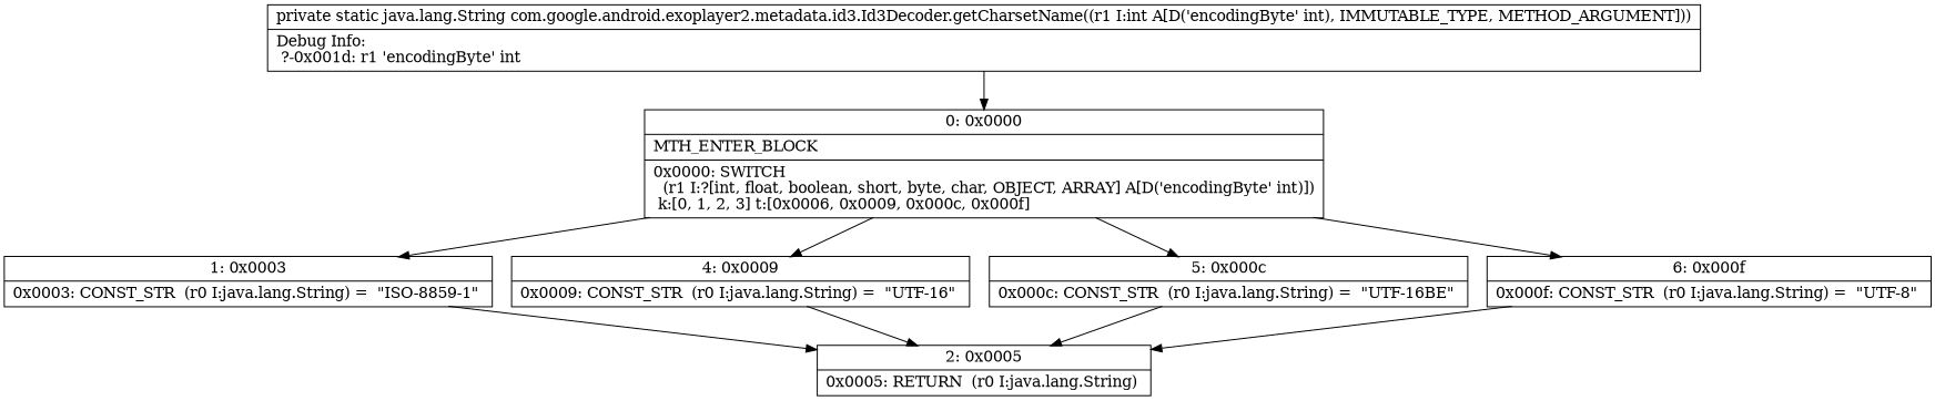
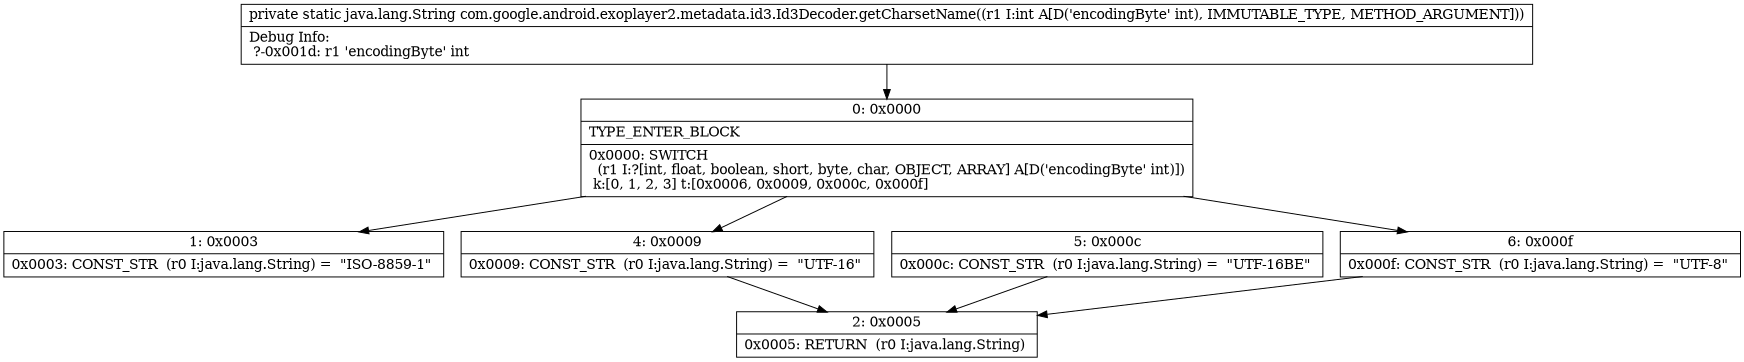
  digraph {
    node [shape=record]
-   n1 [label="{0\:\ 0x0000|MTH_ENTER_BLOCK\l|0x0000: SWITCH  \l  (r1 I:?[int, float, boolean, short, byte, char, OBJECT, ARRAY] A[D('encodingByte' int)])\l k:[0, 1, 2, 3] t:[0x0006, 0x0009, 0x000c, 0x000f] \l}"]
+   n1 [label="{0\:\ 0x0000|TYPE_ENTER_BLOCK\l|0x0000: SWITCH  \l  (r1 I:?[int, float, boolean, short, byte, char, OBJECT, ARRAY] A[D('encodingByte' int)])\l k:[0, 1, 2, 3] t:[0x0006, 0x0009, 0x000c, 0x000f] \l}"]
    n2 [label="{1\:\ 0x0003|0x0003: CONST_STR  (r0 I:java.lang.String) =  \"ISO\-8859\-1\" \l}"]
    n3 [label="{4\:\ 0x0009|0x0009: CONST_STR  (r0 I:java.lang.String) =  \"UTF\-16\" \l}"]
    n4 [label="{5\:\ 0x000c|0x000c: CONST_STR  (r0 I:java.lang.String) =  \"UTF\-16BE\" \l}"]
    n5 [label="{6\:\ 0x000f|0x000f: CONST_STR  (r0 I:java.lang.String) =  \"UTF\-8\" \l}"]
    n6 [label="{2\:\ 0x0005|0x0005: RETURN  (r0 I:java.lang.String) \l}"]
    n7 [label="{private static java.lang.String com.google.android.exoplayer2.metadata.id3.Id3Decoder.getCharsetName((r1 I:int A[D('encodingByte' int), IMMUTABLE_TYPE, METHOD_ARGUMENT]))  | Debug Info:\l  ?\-0x001d: r1 'encodingByte' int\l}"]
    n1 -> n2
    n1 -> n3
-   n1 -> n4
    n1 -> n5
-   n2 -> n6
    n3 -> n6
    n4 -> n6
    n5 -> n6
    n7 -> n1
  }
